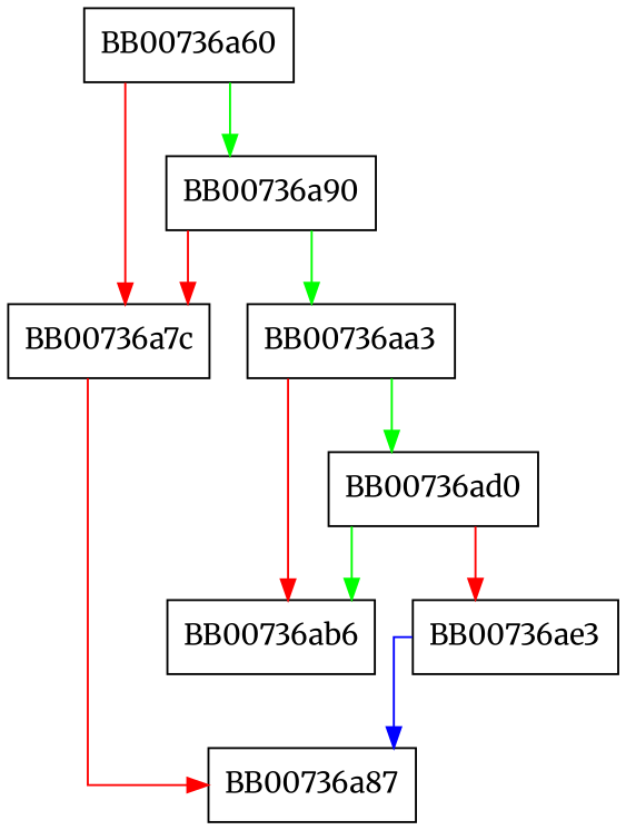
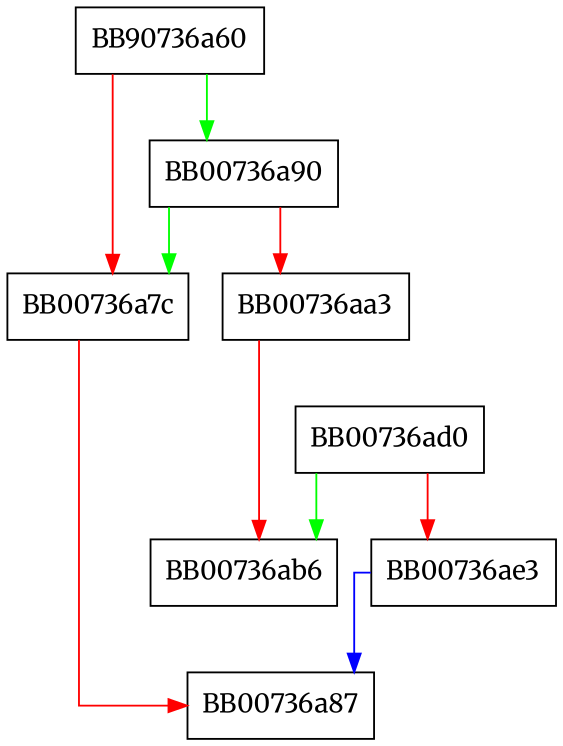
  digraph {
    fontname=Merriweather
    splines=ortho
    node [fontname=Merriweather shape=box]
    edge [color=red fontname=Merriweather]
-   BB00736a60
+   BB00736a60 [label=BB90736a60]
    BB00736a90
    BB00736a7c
    BB00736aa3
    BB00736a87
    BB00736ad0
    BB00736ab6
    BB00736ae3
    BB00736a60 -> BB00736a90 [color=green]
    BB00736a60 -> BB00736a7c
-   BB00736a90 -> BB00736a7c
-   BB00736a90 -> BB00736aa3 [color=green]
+   BB00736a90 -> BB00736a7c [color=green]
+   BB00736a90 -> BB00736aa3
    BB00736a7c -> BB00736a87
-   BB00736aa3 -> BB00736ad0 [color=green]
    BB00736aa3 -> BB00736ab6
    BB00736ad0 -> BB00736ab6 [color=green]
    BB00736ad0 -> BB00736ae3
    BB00736ae3 -> BB00736a87 [color=blue]
  }
